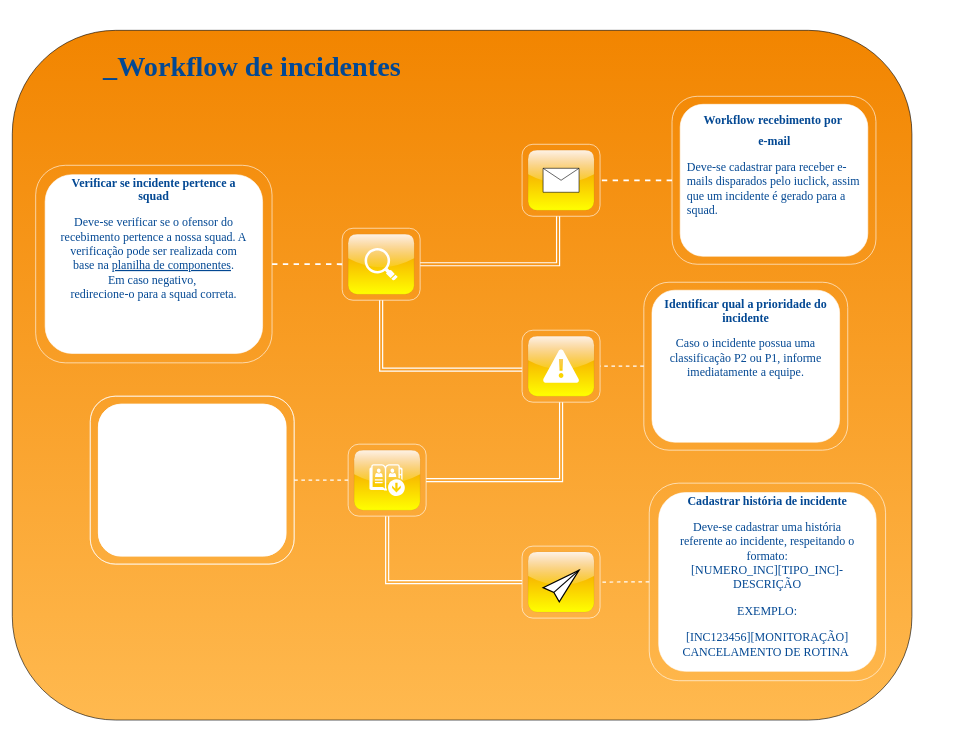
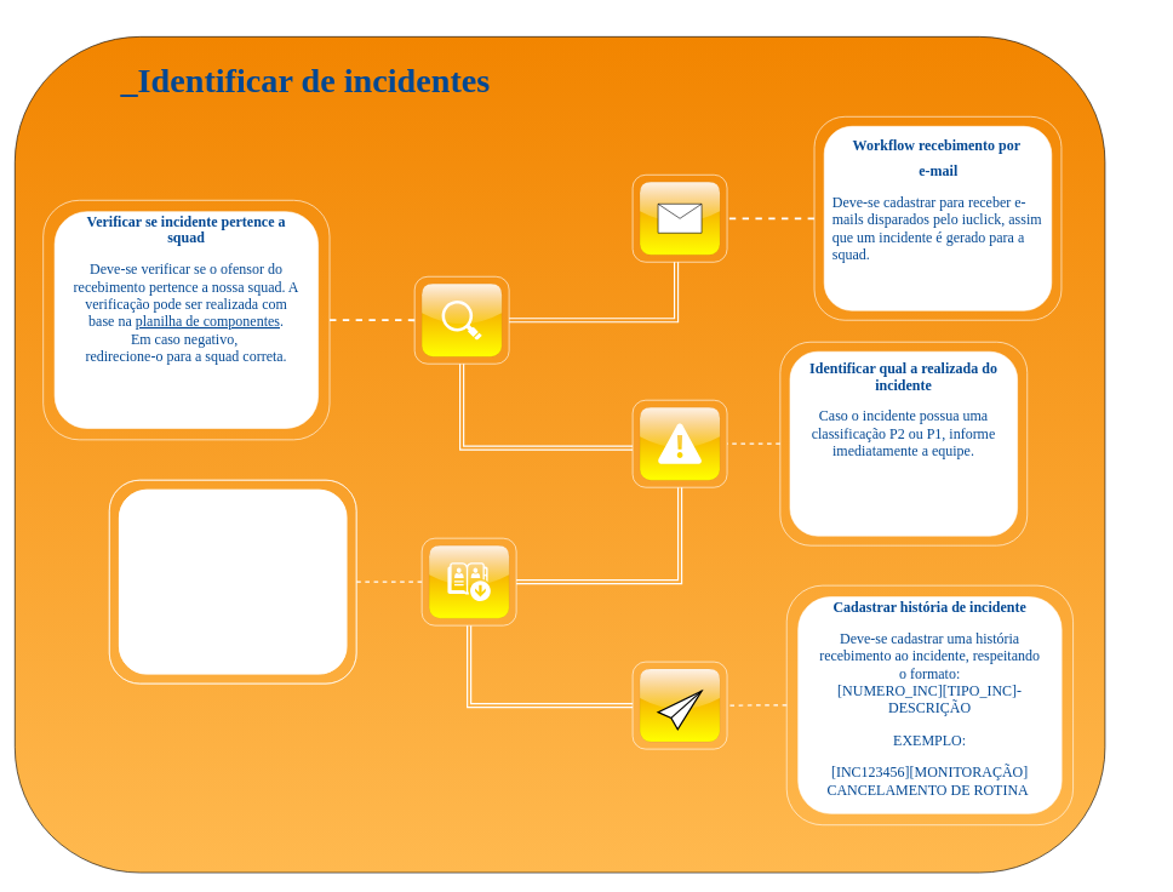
  <mxCell id="0" />
  <mxCell id="1" parent="0" />
  <mxCell id="2" value="" style="rounded=1;whiteSpace=wrap;html=1;fillColor=#f28500;gradientColor=#FFB94F;" parent="1" vertex="1"><mxGeometry x="20" y="50" width="1500" height="1150" as="geometry" /></mxCell>
- <mxCell id="3" value="&lt;h1&gt;&lt;font face=&quot;Century Gothic&quot; color=&quot;#034893&quot;&gt;&lt;span style=&quot;font-size: 47px;&quot;&gt;_Workflow de incidentes&lt;/span&gt;&lt;/font&gt;&lt;/h1&gt;" style="text;html=1;strokeColor=none;fillColor=none;align=center;verticalAlign=middle;whiteSpace=wrap;rounded=0;" parent="1" vertex="1"><mxGeometry x="110" y="20" width="620" height="180" as="geometry" /></mxCell>
+ <mxCell id="3" value="&lt;h1&gt;&lt;font face=&quot;Century Gothic&quot; color=&quot;#034893&quot;&gt;&lt;span style=&quot;font-size: 47px;&quot;&gt;_Identificar de incidentes&lt;/span&gt;&lt;/font&gt;&lt;/h1&gt;" style="text;html=1;strokeColor=none;fillColor=none;align=center;verticalAlign=middle;whiteSpace=wrap;rounded=0;" parent="1" vertex="1"><mxGeometry x="110" y="20" width="620" height="180" as="geometry" /></mxCell>
  <mxCell id="4" value="" style="group" parent="1" vertex="1" connectable="0"><mxGeometry x="1120" y="160" width="340" height="280" as="geometry" /></mxCell>
  <mxCell id="5" value="" style="rounded=1;whiteSpace=wrap;html=1;fontFamily=Lucida Console;fontSize=47;strokeColor=#FFFFFF;" parent="4" vertex="1"><mxGeometry x="13.6" y="13.333" width="312.8" height="253.333" as="geometry" /></mxCell>
  <mxCell id="6" value="" style="rounded=1;whiteSpace=wrap;html=1;fontFamily=Lucida Console;fontSize=47;fillColor=none;strokeColor=#FFFFFF;" parent="4" vertex="1"><mxGeometry width="340" height="280" as="geometry" /></mxCell>
  <mxCell id="7" value="&lt;h1 style=&quot;text-align: center; font-size: 20px; line-height: 110%;&quot;&gt;&lt;font face=&quot;Century Gothic&quot; style=&quot;font-size: 20px;&quot;&gt;Workflow recebimento por&amp;nbsp;&lt;/font&gt;&lt;/h1&gt;&lt;h1 style=&quot;text-align: center; font-size: 20px; line-height: 110%;&quot;&gt;&lt;font face=&quot;Century Gothic&quot; style=&quot;font-size: 20px;&quot;&gt;e-mail&lt;/font&gt;&lt;/h1&gt;&lt;p style=&quot;font-size: 20px;&quot;&gt;&lt;font face=&quot;Century Gothic&quot; style=&quot;font-size: 20px;&quot;&gt;Deve-se cadastrar para receber e-mails disparados pelo iuclick, assim que um incidente é gerado para a squad.&lt;/font&gt;&lt;/p&gt;" style="text;html=1;strokeColor=none;fillColor=none;spacing=5;spacingTop=-20;whiteSpace=wrap;overflow=hidden;rounded=0;fontSize=47;fontFamily=Lucida Console;fontColor=#034893;" parent="1" vertex="1"><mxGeometry x="1140" y="185" width="300" height="235" as="geometry" /></mxCell>
  <mxCell id="8" value="" style="group" parent="1" vertex="1" connectable="0"><mxGeometry x="870" y="240" width="130" height="120" as="geometry" /></mxCell>
  <mxCell id="9" value="" style="rounded=1;whiteSpace=wrap;html=1;strokeColor=#FFFFFF;fontFamily=Lucida Console;fontSize=20;fontColor=#034893;fillColor=none;" parent="8" vertex="1"><mxGeometry width="130" height="120" as="geometry" /></mxCell>
  <mxCell id="10" value="" style="rounded=1;whiteSpace=wrap;html=1;strokeColor=default;fontFamily=Lucida Console;fontSize=20;fontColor=#034893;fillColor=#F28500;gradientColor=#FFFF00;strokeWidth=0;perimeterSpacing=105;shadow=0;glass=1;dashed=1;" parent="8" vertex="1"><mxGeometry x="10" y="10" width="110" height="100" as="geometry" /></mxCell>
  <mxCell id="11" value="" style="shape=message;html=1;html=1;outlineConnect=0;labelPosition=center;verticalLabelPosition=bottom;align=center;verticalAlign=top;rounded=1;strokeColor=default;fontFamily=Lucida Console;fontSize=20;fontColor=#034893;fillColor=#FFFFFF;" parent="8" vertex="1"><mxGeometry x="35" y="40" width="60" height="40" as="geometry" /></mxCell>
  <mxCell id="12" style="edgeStyle=orthogonalEdgeStyle;rounded=0;orthogonalLoop=1;jettySize=auto;html=1;entryX=1;entryY=0.5;entryDx=0;entryDy=0;dashed=1;strokeColor=#FFFFFF;strokeWidth=3;fontFamily=Lucida Console;fontSize=20;fontColor=#034893;endArrow=none;endFill=0;endSize=4;" parent="1" source="6" target="9" edge="1"><mxGeometry relative="1" as="geometry" /></mxCell>
  <mxCell id="13" value="" style="group" parent="1" vertex="1" connectable="0"><mxGeometry x="59" y="275" width="510" height="400" as="geometry" /></mxCell>
  <mxCell id="14" value="" style="rounded=1;whiteSpace=wrap;html=1;fontFamily=Lucida Console;fontSize=47;strokeColor=#FFFFFF;" parent="13" vertex="1"><mxGeometry x="15.764" y="15.686" width="362.564" height="298.039" as="geometry" /></mxCell>
  <mxCell id="15" value="" style="rounded=1;whiteSpace=wrap;html=1;fontFamily=Lucida Console;fontSize=47;fillColor=none;strokeColor=#FFFFFF;" parent="13" vertex="1"><mxGeometry width="394.091" height="329.412" as="geometry" /></mxCell>
  <mxCell id="16" value="&lt;h1 style=&quot;font-size: 20px; line-height: 110%;&quot;&gt;&lt;font face=&quot;Century Gothic&quot;&gt;Verificar se incidente pertence a squad&lt;/font&gt;&lt;/h1&gt;&lt;p style=&quot;font-size: 20px;&quot;&gt;&lt;font face=&quot;Century Gothic&quot;&gt;Deve-se verificar se o ofensor do recebimento pertence a nossa squad. A verificação pode ser realizada com base na &lt;u&gt;planilha de componentes&lt;/u&gt;.&lt;br&gt;&lt;/font&gt;&lt;span style=&quot;font-family: &amp;quot;Century Gothic&amp;quot;; background-color: initial;&quot;&gt;Em caso negativo,&amp;nbsp;&lt;br&gt;&lt;/span&gt;&lt;span style=&quot;background-color: initial; font-family: &amp;quot;Century Gothic&amp;quot;;&quot;&gt;redirecione-o para a squad correta.&lt;/span&gt;&lt;/p&gt;" style="text;html=1;strokeColor=none;fillColor=none;spacing=5;spacingTop=-20;whiteSpace=wrap;overflow=hidden;rounded=0;fontSize=47;fontFamily=Lucida Console;fontColor=#034893;align=center;" parent="13" vertex="1"><mxGeometry x="38.058" y="15.684" width="317.98" height="290.903" as="geometry" /></mxCell>
  <mxCell id="17" value="" style="group" parent="1" vertex="1" connectable="0"><mxGeometry x="570" y="380" width="130" height="120" as="geometry" /></mxCell>
  <mxCell id="18" value="" style="rounded=1;whiteSpace=wrap;html=1;strokeColor=#FFFFFF;fontFamily=Lucida Console;fontSize=20;fontColor=#034893;fillColor=none;" parent="17" vertex="1"><mxGeometry width="130" height="120" as="geometry" /></mxCell>
  <mxCell id="19" value="" style="rounded=1;whiteSpace=wrap;html=1;strokeColor=default;fontFamily=Lucida Console;fontSize=20;fontColor=#034893;fillColor=#F28500;gradientColor=#FFFF00;strokeWidth=0;perimeterSpacing=105;shadow=0;glass=1;dashed=1;" parent="17" vertex="1"><mxGeometry x="10" y="10" width="110" height="100" as="geometry" /></mxCell>
  <mxCell id="20" value="" style="shadow=0;dashed=0;html=1;strokeColor=none;fillColor=#FFFFFF;labelPosition=center;verticalLabelPosition=bottom;verticalAlign=top;align=center;outlineConnect=0;shape=mxgraph.veeam.magnifying_glass;pointerEvents=1;rounded=1;fontFamily=Lucida Console;fontSize=20;fontColor=#034893;" parent="17" vertex="1"><mxGeometry x="37.4" y="32.8" width="55.2" height="54.4" as="geometry" /></mxCell>
  <mxCell id="21" value="" style="group" parent="1" vertex="1" connectable="0"><mxGeometry x="870" y="550" width="130" height="120" as="geometry" /></mxCell>
  <mxCell id="22" value="" style="rounded=1;whiteSpace=wrap;html=1;strokeColor=#FFFFFF;fontFamily=Lucida Console;fontSize=20;fontColor=#034893;fillColor=none;" parent="21" vertex="1"><mxGeometry width="130" height="120" as="geometry" /></mxCell>
  <mxCell id="23" value="" style="rounded=1;whiteSpace=wrap;html=1;strokeColor=default;fontFamily=Lucida Console;fontSize=20;fontColor=#034893;fillColor=#F28500;gradientColor=#FFFF00;strokeWidth=0;perimeterSpacing=105;shadow=0;glass=1;dashed=1;" parent="21" vertex="1"><mxGeometry x="10" y="10" width="110" height="100" as="geometry" /></mxCell>
  <mxCell id="24" value="" style="verticalLabelPosition=bottom;html=1;verticalAlign=top;align=center;strokeColor=none;fillColor=#FFFFFF;shape=mxgraph.azure.azure_alert;rounded=1;fontFamily=Lucida Console;fontSize=46;fontColor=#034893;" parent="21" vertex="1"><mxGeometry x="35" y="32.19" width="60" height="55.62" as="geometry" /></mxCell>
  <mxCell id="25" value="" style="group" parent="1" vertex="1" connectable="0"><mxGeometry x="150" y="660" width="340" height="280" as="geometry" /></mxCell>
  <mxCell id="26" value="" style="rounded=1;whiteSpace=wrap;html=1;fontFamily=Lucida Console;fontSize=47;strokeColor=#FFFFFF;" parent="25" vertex="1"><mxGeometry x="13.6" y="13.333" width="312.8" height="253.333" as="geometry" /></mxCell>
  <mxCell id="27" value="" style="rounded=1;whiteSpace=wrap;html=1;fontFamily=Lucida Console;fontSize=47;fillColor=none;strokeColor=#FFFFFF;" parent="25" vertex="1"><mxGeometry width="340" height="280" as="geometry" /></mxCell>
  <mxCell id="28" value="" style="group" parent="25" vertex="1" connectable="0"><mxGeometry width="340" height="280" as="geometry" /></mxCell>
  <mxCell id="29" value="" style="rounded=1;whiteSpace=wrap;html=1;fontFamily=Lucida Console;fontSize=47;strokeColor=#FFFFFF;" parent="28" vertex="1"><mxGeometry x="13.6" y="13.333" width="312.8" height="253.333" as="geometry" /></mxCell>
  <mxCell id="30" value="" style="rounded=1;whiteSpace=wrap;html=1;fontFamily=Lucida Console;fontSize=47;fillColor=none;strokeColor=#FFFFFF;" parent="28" vertex="1"><mxGeometry width="340" height="280" as="geometry" /></mxCell>
  <mxCell id="31" value="" style="group" parent="1" vertex="1" connectable="0"><mxGeometry x="580" y="740" width="130" height="120" as="geometry" /></mxCell>
  <mxCell id="32" value="" style="rounded=1;whiteSpace=wrap;html=1;strokeColor=#FFFFFF;fontFamily=Lucida Console;fontSize=20;fontColor=#034893;fillColor=none;" parent="31" vertex="1"><mxGeometry width="130" height="120" as="geometry" /></mxCell>
  <mxCell id="33" value="" style="rounded=1;whiteSpace=wrap;html=1;strokeColor=default;fontFamily=Lucida Console;fontSize=20;fontColor=#034893;fillColor=#F28500;gradientColor=#FFFF00;strokeWidth=0;perimeterSpacing=105;shadow=0;glass=1;dashed=1;" parent="31" vertex="1"><mxGeometry x="10" y="10" width="110" height="100" as="geometry" /></mxCell>
  <mxCell id="34" value="" style="sketch=0;pointerEvents=1;shadow=0;dashed=0;html=1;strokeColor=none;fillColor=#FFFFFF;labelPosition=center;verticalLabelPosition=bottom;verticalAlign=top;outlineConnect=0;align=center;shape=mxgraph.office.communications.offline_address_book;rounded=1;fontFamily=Lucida Console;fontSize=46;fontColor=none;" parent="31" vertex="1"><mxGeometry x="35.5" y="33.5" width="59" height="53" as="geometry" /></mxCell>
  <mxCell id="35" style="edgeStyle=orthogonalEdgeStyle;rounded=0;orthogonalLoop=1;jettySize=auto;html=1;entryX=1;entryY=0.5;entryDx=0;entryDy=0;strokeColor=#FFFFFF;strokeWidth=2;fontFamily=Lucida Console;fontSize=20;fontColor=#034893;endArrow=none;endFill=0;shape=link;" parent="1" source="9" target="18" edge="1"><mxGeometry relative="1" as="geometry"><Array as="points"><mxPoint x="930" y="440" /></Array></mxGeometry></mxCell>
  <mxCell id="36" style="edgeStyle=orthogonalEdgeStyle;rounded=0;orthogonalLoop=1;jettySize=auto;html=1;entryX=0;entryY=0.5;entryDx=0;entryDy=0;strokeColor=#FFFFFF;strokeWidth=3;fontFamily=Lucida Console;fontSize=20;fontColor=#034893;endArrow=none;endFill=0;dashed=1;endSize=4;" parent="1" source="15" target="18" edge="1"><mxGeometry relative="1" as="geometry" /></mxCell>
  <mxCell id="37" style="edgeStyle=orthogonalEdgeStyle;shape=link;rounded=0;orthogonalLoop=1;jettySize=auto;html=1;entryX=0;entryY=0.548;entryDx=0;entryDy=0;entryPerimeter=0;strokeColor=#FFFFFF;strokeWidth=2;fontFamily=Lucida Console;fontSize=20;fontColor=#034893;endArrow=none;endFill=0;exitX=0.5;exitY=1;exitDx=0;exitDy=0;" parent="1" source="18" target="22" edge="1"><mxGeometry relative="1" as="geometry" /></mxCell>
  <mxCell id="38" style="edgeStyle=orthogonalEdgeStyle;shape=link;rounded=0;orthogonalLoop=1;jettySize=auto;html=1;entryX=1;entryY=0.5;entryDx=0;entryDy=0;strokeColor=#FFFFFF;strokeWidth=2;fontFamily=Lucida Console;fontSize=20;fontColor=#034893;endArrow=none;endFill=0;" parent="1" source="22" target="32" edge="1"><mxGeometry relative="1" as="geometry"><Array as="points"><mxPoint x="935" y="800" /></Array></mxGeometry></mxCell>
  <mxCell id="39" value="" style="group" parent="1" vertex="1" connectable="0"><mxGeometry x="1073" y="470" width="340" height="280" as="geometry" /></mxCell>
  <mxCell id="40" value="" style="rounded=1;whiteSpace=wrap;html=1;fontFamily=Lucida Console;fontSize=47;strokeColor=#FFFFFF;" parent="39" vertex="1"><mxGeometry x="13.6" y="13.333" width="312.8" height="253.333" as="geometry" /></mxCell>
  <mxCell id="41" value="" style="rounded=1;whiteSpace=wrap;html=1;fontFamily=Lucida Console;fontSize=47;fillColor=none;strokeColor=#FFFFFF;" parent="39" vertex="1"><mxGeometry width="340" height="280" as="geometry" /></mxCell>
- <mxCell id="42" value="&lt;h1 style=&quot;font-size: 20px; line-height: 110%;&quot;&gt;&lt;font face=&quot;Century Gothic&quot;&gt;Identificar qual a prioridade do incidente&lt;/font&gt;&lt;/h1&gt;&lt;p style=&quot;font-size: 20px;&quot;&gt;&lt;font face=&quot;Century Gothic&quot;&gt;Caso o incidente possua uma classificação P2 ou P1, informe imediatamente a equipe.&lt;/font&gt;&lt;/p&gt;" style="text;html=1;strokeColor=none;fillColor=none;spacing=5;spacingTop=-20;whiteSpace=wrap;overflow=hidden;rounded=0;fontSize=47;fontFamily=Lucida Console;fontColor=#034893;align=center;" parent="39" vertex="1"><mxGeometry x="20" y="22.5" width="300" height="235" as="geometry" /></mxCell>
+ <mxCell id="42" value="&lt;h1 style=&quot;font-size: 20px; line-height: 110%;&quot;&gt;&lt;font face=&quot;Century Gothic&quot;&gt;Identificar qual a realizada do incidente&lt;/font&gt;&lt;/h1&gt;&lt;p style=&quot;font-size: 20px;&quot;&gt;&lt;font face=&quot;Century Gothic&quot;&gt;Caso o incidente possua uma classificação P2 ou P1, informe imediatamente a equipe.&lt;/font&gt;&lt;/p&gt;" style="text;html=1;strokeColor=none;fillColor=none;spacing=5;spacingTop=-20;whiteSpace=wrap;overflow=hidden;rounded=0;fontSize=47;fontFamily=Lucida Console;fontColor=#034893;align=center;" parent="39" vertex="1"><mxGeometry x="20" y="22.5" width="300" height="235" as="geometry" /></mxCell>
  <mxCell id="43" value="" style="group" parent="1" vertex="1" connectable="0"><mxGeometry x="870" y="910" width="130" height="120" as="geometry" /></mxCell>
  <mxCell id="44" value="" style="rounded=1;whiteSpace=wrap;html=1;strokeColor=#FFFFFF;fontFamily=Lucida Console;fontSize=20;fontColor=#034893;fillColor=none;" parent="43" vertex="1"><mxGeometry width="130" height="120" as="geometry" /></mxCell>
  <mxCell id="45" value="" style="rounded=1;whiteSpace=wrap;html=1;strokeColor=default;fontFamily=Lucida Console;fontSize=20;fontColor=#034893;fillColor=#F28500;gradientColor=#FFFF00;strokeWidth=0;perimeterSpacing=105;shadow=0;glass=1;dashed=1;" parent="43" vertex="1"><mxGeometry x="10" y="10" width="110" height="100" as="geometry" /></mxCell>
  <mxCell id="46" value="" style="html=1;verticalLabelPosition=bottom;align=center;labelBackgroundColor=#ffffff;verticalAlign=top;strokeWidth=2;strokeColor=#000000;shadow=0;dashed=0;shape=mxgraph.ios7.icons.pointer;rounded=1;fontFamily=Lucida Console;fontSize=46;fontColor=none;fillColor=#FFFFFF;" parent="43" vertex="1"><mxGeometry x="35" y="40" width="60" height="53" as="geometry" /></mxCell>
  <mxCell id="47" value="" style="group" parent="1" vertex="1" connectable="0"><mxGeometry x="1082" y="805" width="510" height="400" as="geometry" /></mxCell>
  <mxCell id="48" value="" style="rounded=1;whiteSpace=wrap;html=1;fontFamily=Lucida Console;fontSize=47;strokeColor=#FFFFFF;" parent="47" vertex="1"><mxGeometry x="15.764" y="15.686" width="362.564" height="298.039" as="geometry" /></mxCell>
  <mxCell id="49" value="" style="rounded=1;whiteSpace=wrap;html=1;fontFamily=Lucida Console;fontSize=47;fillColor=none;strokeColor=#FFFFFF;" parent="47" vertex="1"><mxGeometry width="394.091" height="329.412" as="geometry" /></mxCell>
- <mxCell id="50" value="&lt;h1 style=&quot;font-size: 20px; line-height: 110%;&quot;&gt;&lt;font face=&quot;Century Gothic&quot;&gt;Cadastrar história de incidente&lt;/font&gt;&lt;/h1&gt;&lt;p style=&quot;font-size: 20px;&quot;&gt;&lt;font face=&quot;Century Gothic&quot;&gt;Deve-se cadastrar uma história referente ao incidente, respeitando o formato:&lt;br&gt;[NUMERO_INC][TIPO_INC]-DESCRIÇÃO&lt;/font&gt;&lt;/p&gt;&lt;p style=&quot;font-size: 20px;&quot;&gt;&lt;font face=&quot;Century Gothic&quot;&gt;EXEMPLO:&lt;/font&gt;&lt;/p&gt;&lt;p style=&quot;font-size: 20px;&quot;&gt;&lt;font face=&quot;Century Gothic&quot;&gt;[INC123456][MONITORAÇÃO] CANCELAMENTO DE ROTINA&amp;nbsp;&lt;/font&gt;&lt;/p&gt;" style="text;html=1;strokeColor=none;fillColor=none;spacing=5;spacingTop=-20;whiteSpace=wrap;overflow=hidden;rounded=0;fontSize=47;fontFamily=Lucida Console;fontColor=#034893;align=center;" parent="47" vertex="1"><mxGeometry x="38.058" y="15.684" width="317.98" height="290.903" as="geometry" /></mxCell>
+ <mxCell id="50" value="&lt;h1 style=&quot;font-size: 20px; line-height: 110%;&quot;&gt;&lt;font face=&quot;Century Gothic&quot;&gt;Cadastrar história de incidente&lt;/font&gt;&lt;/h1&gt;&lt;p style=&quot;font-size: 20px;&quot;&gt;&lt;font face=&quot;Century Gothic&quot;&gt;Deve-se cadastrar uma história recebimento ao incidente, respeitando o formato:&lt;br&gt;[NUMERO_INC][TIPO_INC]-DESCRIÇÃO&lt;/font&gt;&lt;/p&gt;&lt;p style=&quot;font-size: 20px;&quot;&gt;&lt;font face=&quot;Century Gothic&quot;&gt;EXEMPLO:&lt;/font&gt;&lt;/p&gt;&lt;p style=&quot;font-size: 20px;&quot;&gt;&lt;font face=&quot;Century Gothic&quot;&gt;[INC123456][MONITORAÇÃO] CANCELAMENTO DE ROTINA&amp;nbsp;&lt;/font&gt;&lt;/p&gt;" style="text;html=1;strokeColor=none;fillColor=none;spacing=5;spacingTop=-20;whiteSpace=wrap;overflow=hidden;rounded=0;fontSize=47;fontFamily=Lucida Console;fontColor=#034893;align=center;" parent="47" vertex="1"><mxGeometry x="38.058" y="15.684" width="317.98" height="290.903" as="geometry" /></mxCell>
  <mxCell id="51" style="edgeStyle=orthogonalEdgeStyle;shape=link;rounded=0;orthogonalLoop=1;jettySize=auto;html=1;entryX=0;entryY=0.5;entryDx=0;entryDy=0;strokeColor=#FFFFFF;strokeWidth=2;fontFamily=Lucida Console;fontSize=46;fontColor=none;endArrow=none;endFill=0;exitX=0.5;exitY=1;exitDx=0;exitDy=0;" parent="1" source="32" target="44" edge="1"><mxGeometry relative="1" as="geometry" /></mxCell>
  <mxCell id="52" style="edgeStyle=orthogonalEdgeStyle;rounded=0;orthogonalLoop=1;jettySize=auto;html=1;entryX=0;entryY=0.5;entryDx=0;entryDy=0;strokeColor=#FFFFFF;strokeWidth=2;fontFamily=Lucida Console;fontSize=46;fontColor=none;endArrow=none;endFill=0;dashed=1;" parent="1" source="30" target="32" edge="1"><mxGeometry relative="1" as="geometry" /></mxCell>
  <mxCell id="53" style="edgeStyle=orthogonalEdgeStyle;rounded=0;orthogonalLoop=1;jettySize=auto;html=1;entryX=1;entryY=0.5;entryDx=0;entryDy=0;dashed=1;strokeColor=#FFFFFF;strokeWidth=2;fontFamily=Lucida Console;fontSize=46;fontColor=none;endArrow=none;endFill=0;" parent="1" source="49" target="44" edge="1"><mxGeometry relative="1" as="geometry" /></mxCell>
  <mxCell id="54" style="edgeStyle=orthogonalEdgeStyle;rounded=0;orthogonalLoop=1;jettySize=auto;html=1;entryX=1;entryY=0.5;entryDx=0;entryDy=0;dashed=1;strokeColor=#FFFFFF;strokeWidth=2;fontFamily=Lucida Console;fontSize=46;fontColor=none;endArrow=none;endFill=0;" parent="1" source="41" target="22" edge="1"><mxGeometry relative="1" as="geometry" /></mxCell>
